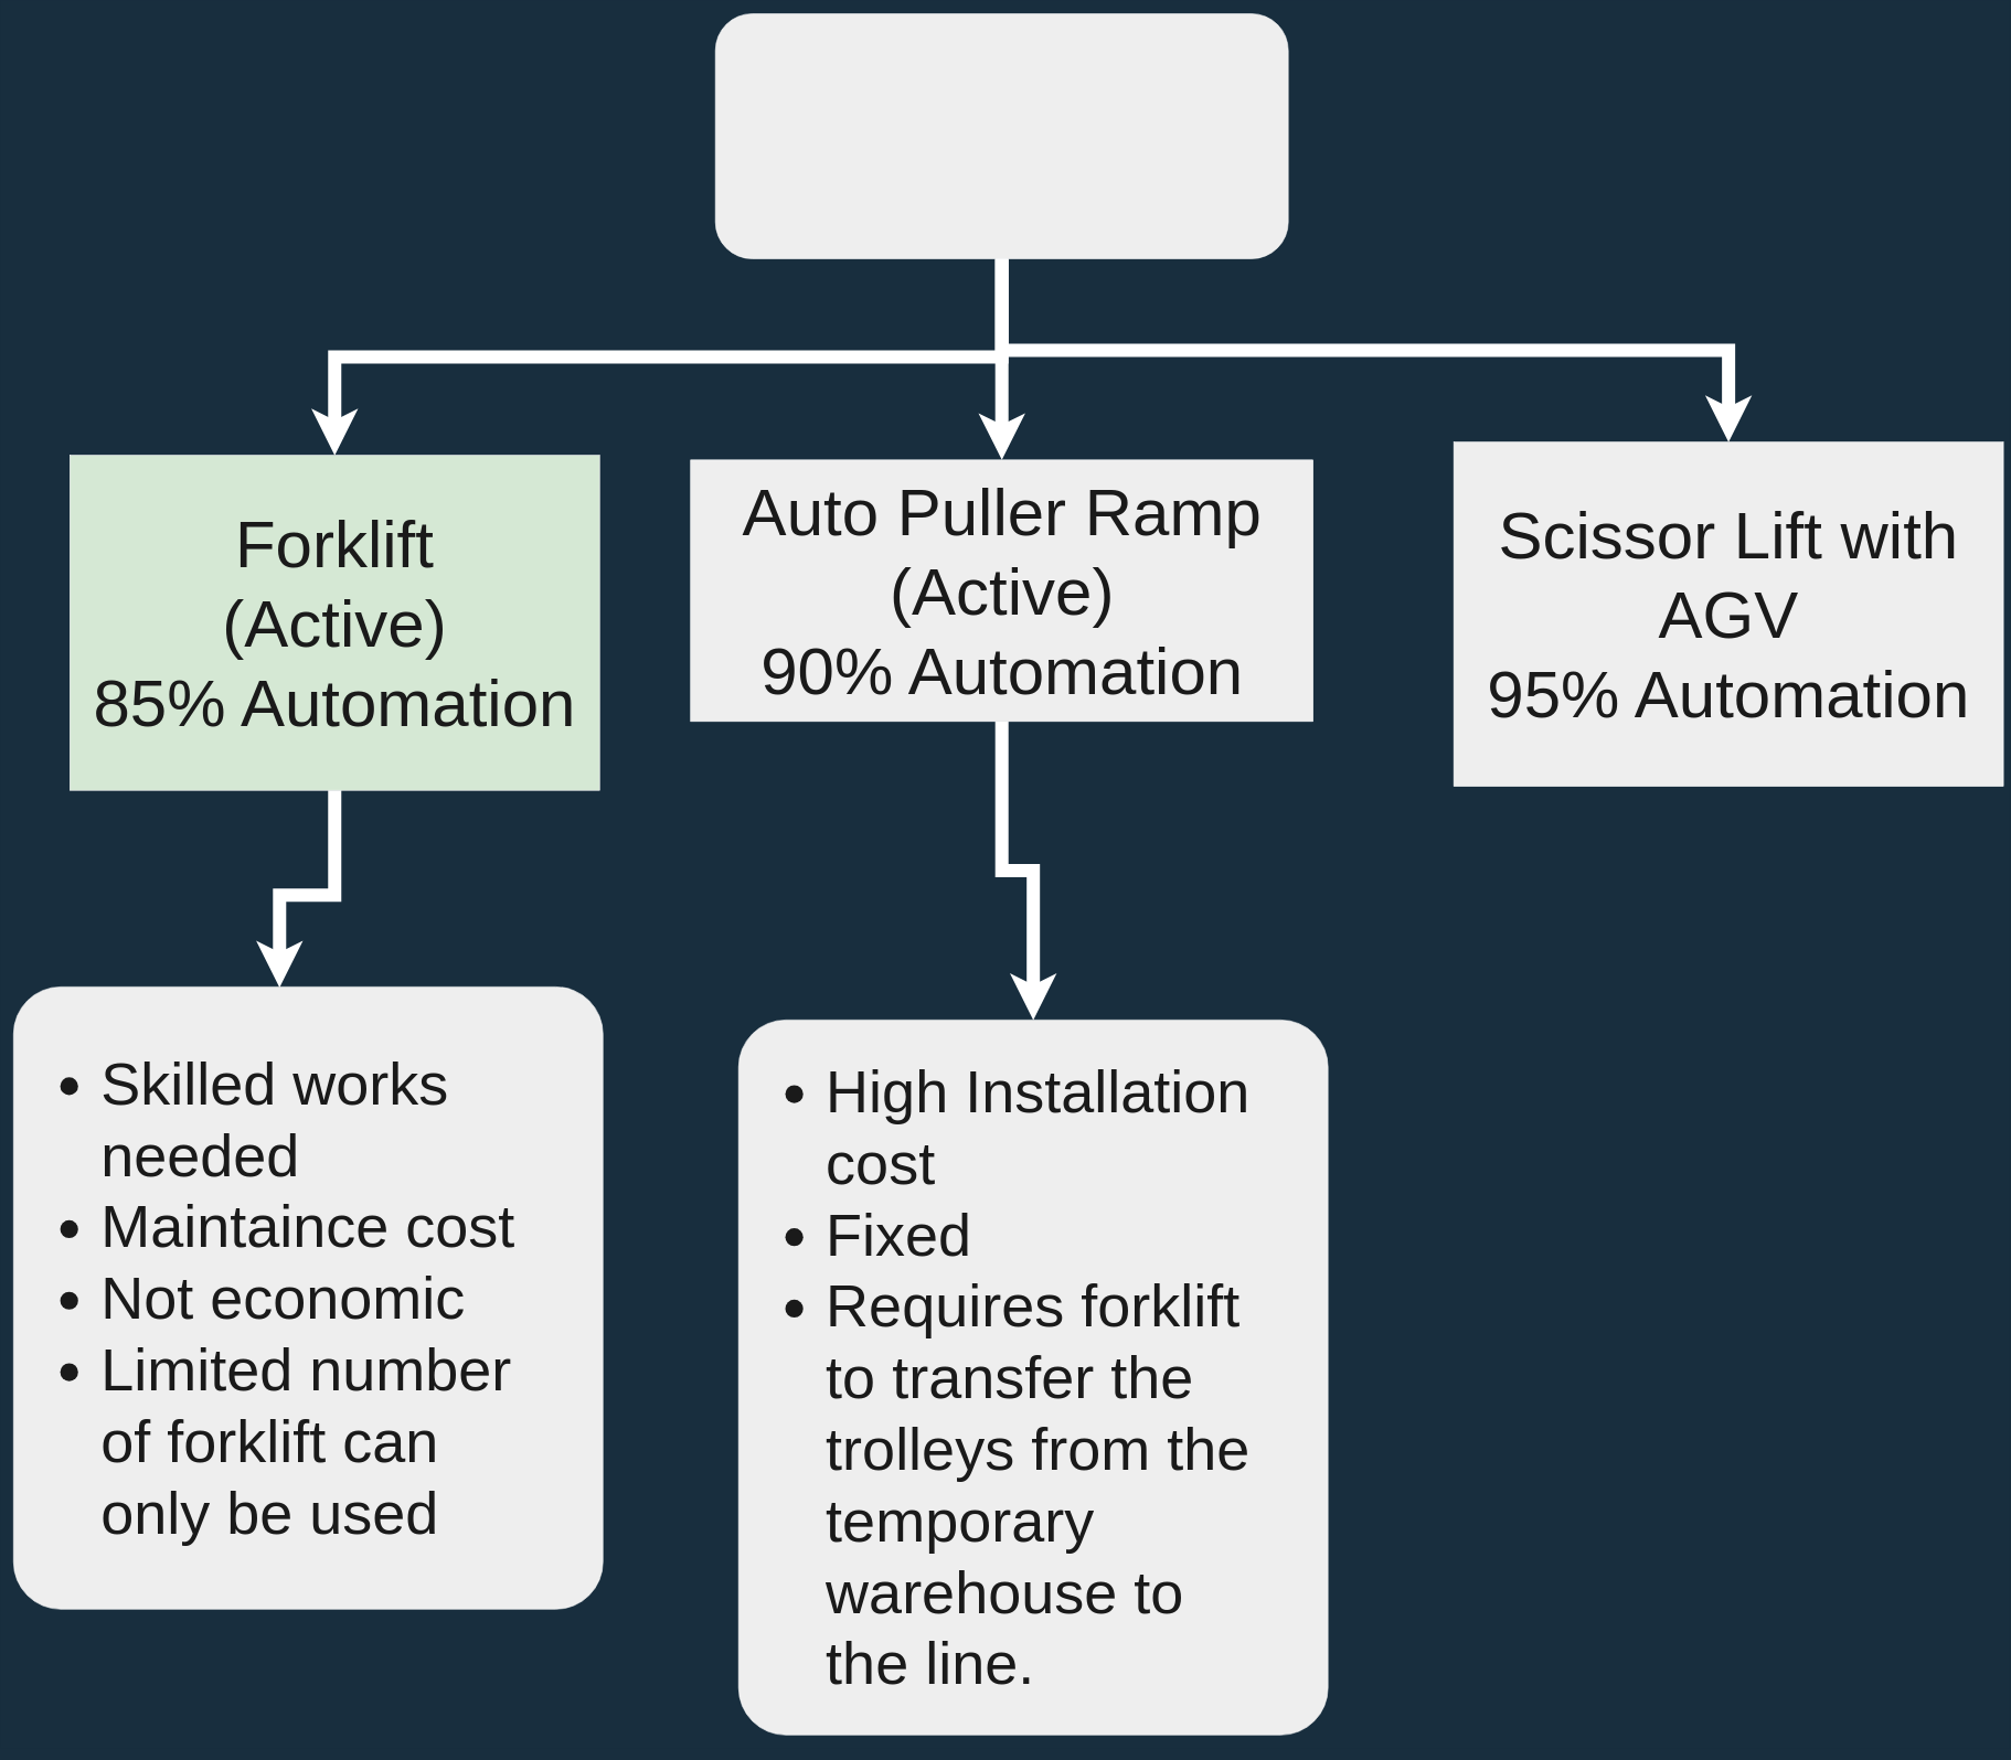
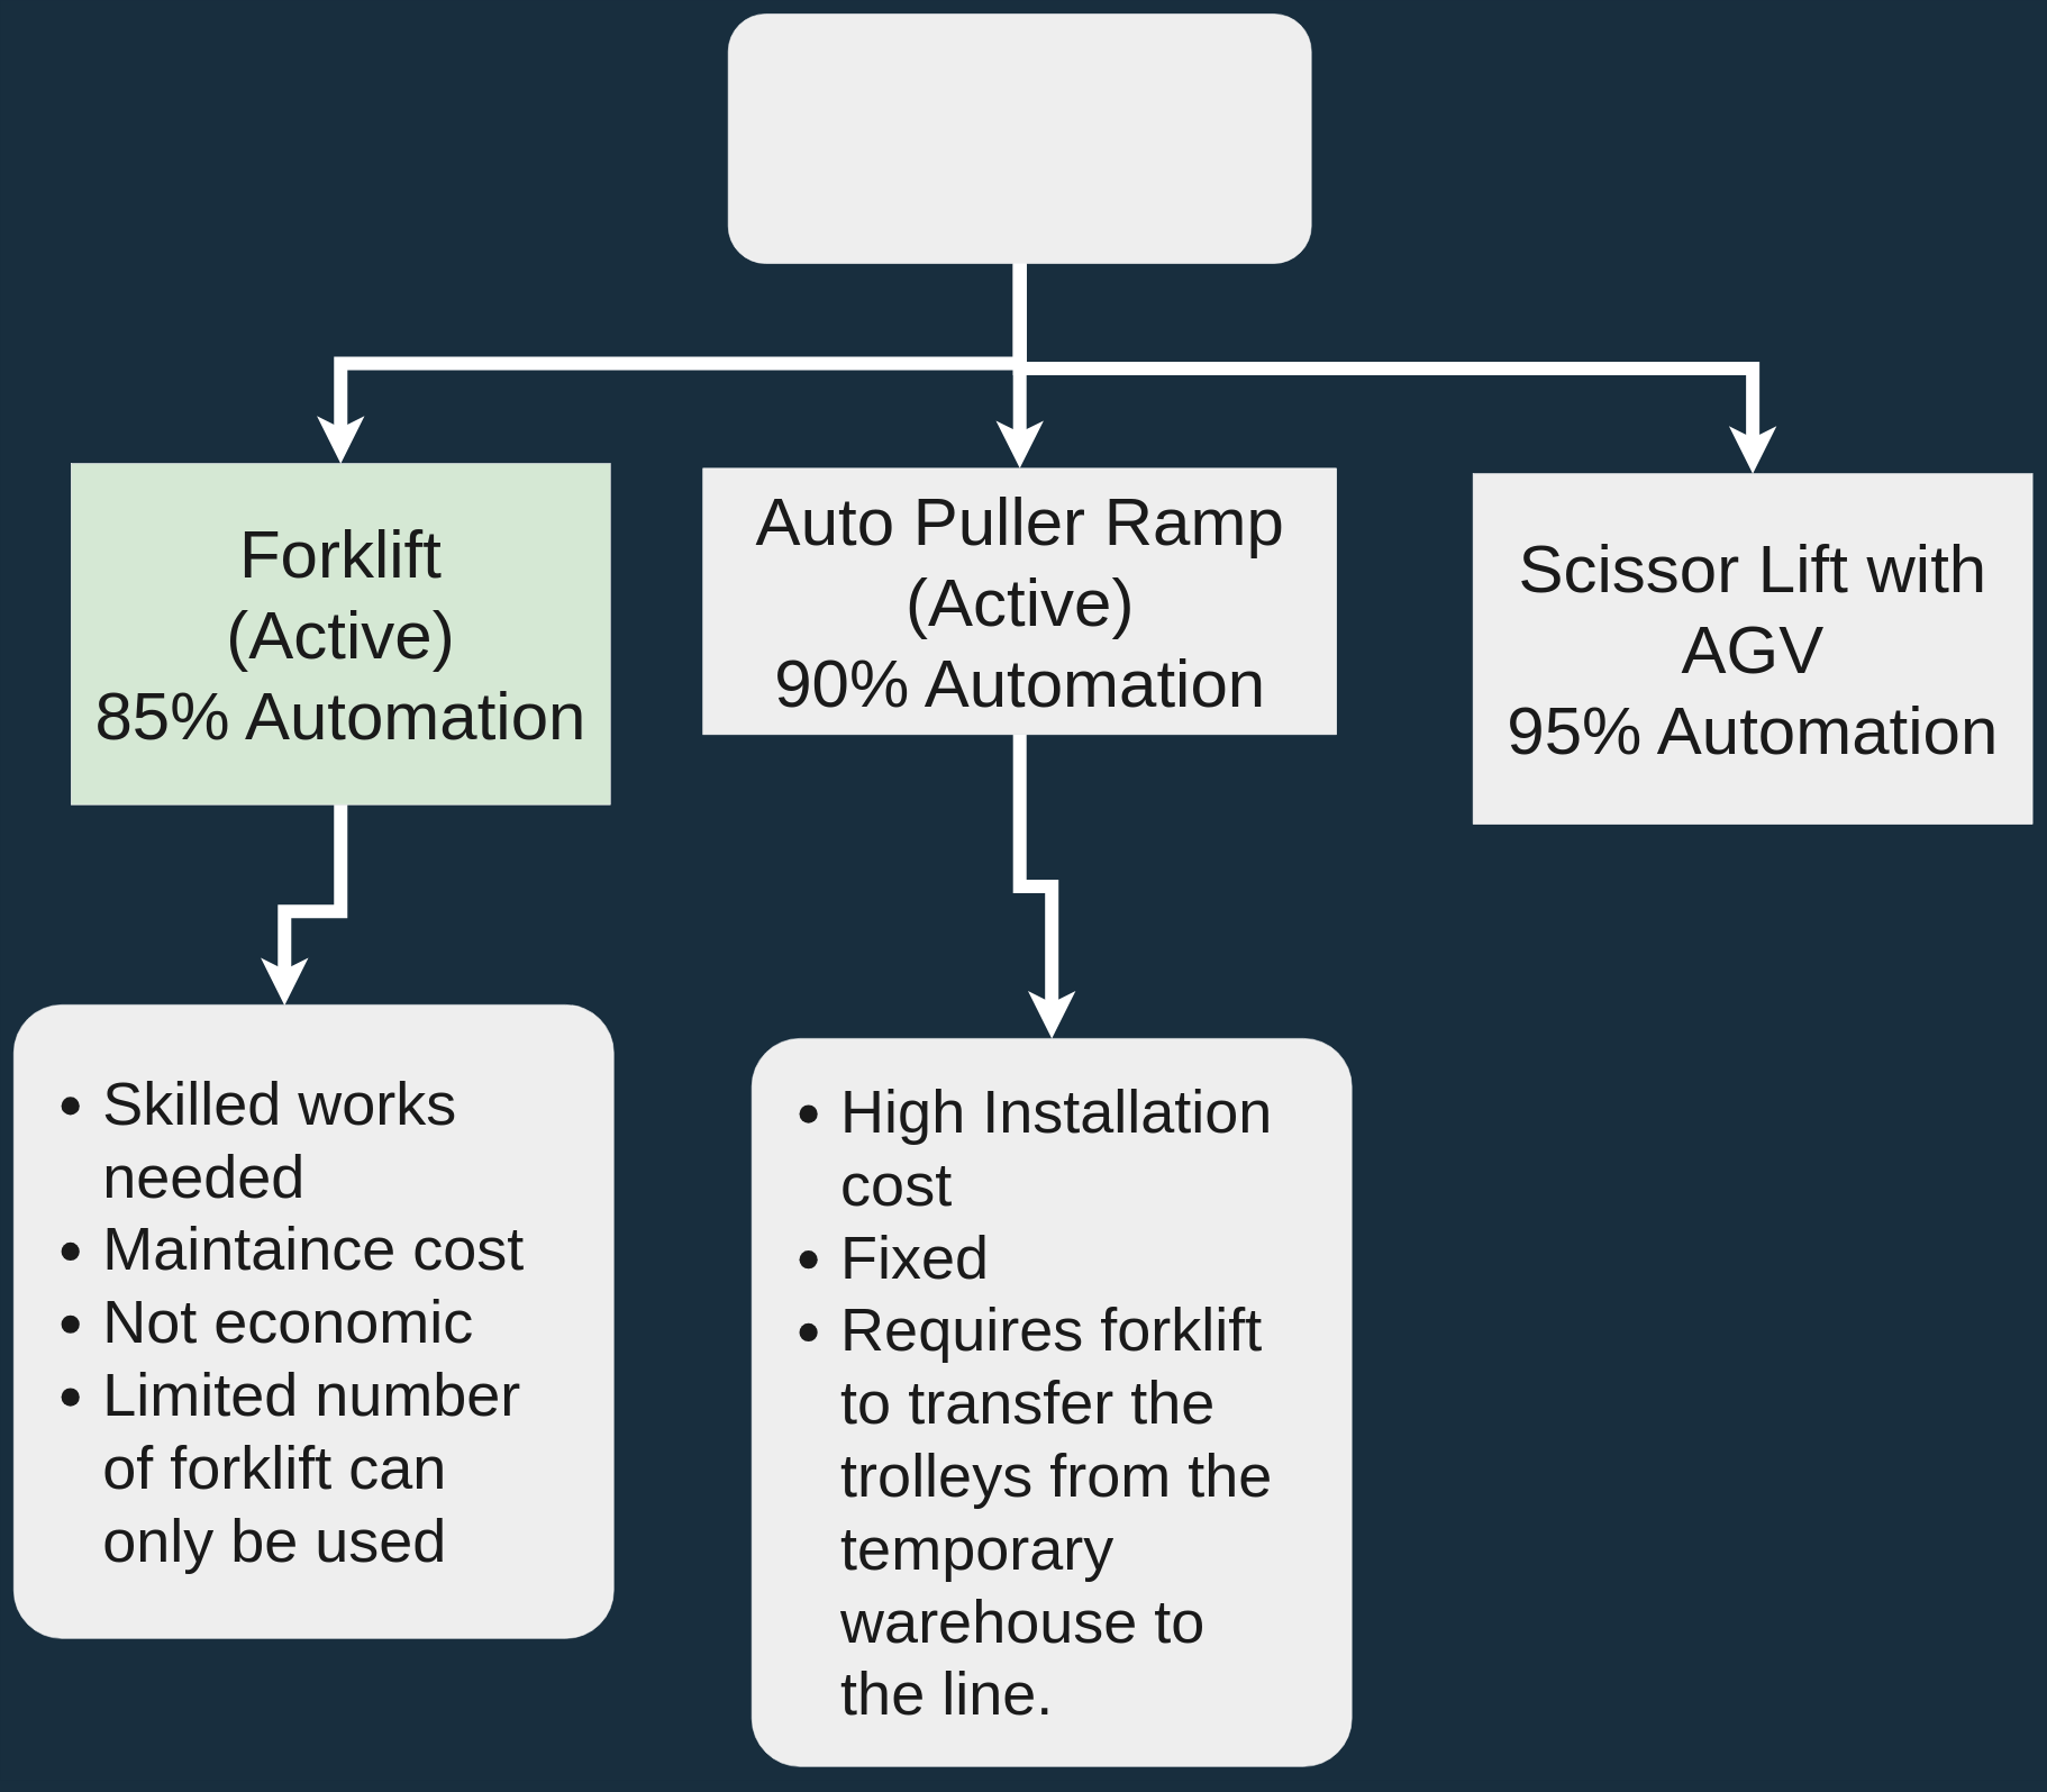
  <mxCell id="0" />
  <mxCell id="1" parent="0" />
  <mxCell id="2" style="edgeStyle=orthogonalEdgeStyle;rounded=0;orthogonalLoop=1;jettySize=auto;html=1;exitX=0.5;exitY=1;exitDx=0;exitDy=0;entryX=0.5;entryY=0;entryDx=0;entryDy=0;fontSize=100;strokeWidth=20;labelBackgroundColor=#182E3E;strokeColor=#FFFFFF;fontColor=#FFFFFF;" edge="1" parent="1" source="5" target="7"><mxGeometry relative="1" as="geometry" /></mxCell>
  <mxCell id="3" style="edgeStyle=orthogonalEdgeStyle;rounded=0;orthogonalLoop=1;jettySize=auto;html=1;exitX=0.5;exitY=1;exitDx=0;exitDy=0;entryX=0.5;entryY=0;entryDx=0;entryDy=0;fontSize=100;strokeWidth=20;labelBackgroundColor=#182E3E;strokeColor=#FFFFFF;fontColor=#FFFFFF;" edge="1" parent="1" source="5" target="9"><mxGeometry relative="1" as="geometry" /></mxCell>
  <mxCell id="4" style="edgeStyle=orthogonalEdgeStyle;rounded=0;orthogonalLoop=1;jettySize=auto;html=1;exitX=0.5;exitY=1;exitDx=0;exitDy=0;entryX=0.5;entryY=0;entryDx=0;entryDy=0;fontSize=100;strokeWidth=20;labelBackgroundColor=#182E3E;strokeColor=#FFFFFF;fontColor=#FFFFFF;" edge="1" parent="1" source="5" target="10"><mxGeometry relative="1" as="geometry" /></mxCell>
  <mxCell id="5" value="" style="rounded=1;whiteSpace=wrap;html=1;fillColor=#EEEEEE;strokeColor=#FFFFFF;fontColor=#1A1A1A;" vertex="1" parent="1"><mxGeometry x="1080" y="20" width="865" height="370" as="geometry" /></mxCell>
  <mxCell id="6" style="edgeStyle=orthogonalEdgeStyle;rounded=0;orthogonalLoop=1;jettySize=auto;html=1;exitX=0.5;exitY=1;exitDx=0;exitDy=0;entryX=0.439;entryY=-0.021;entryDx=0;entryDy=0;entryPerimeter=0;fontSize=90;fontColor=#FFFFFF;strokeColor=#FFFFFF;strokeWidth=20;" edge="1" parent="1" source="7" target="12"><mxGeometry relative="1" as="geometry" /></mxCell>
  <mxCell id="7" value="Forklift&lt;br&gt;(Active)&lt;br&gt;85% Automation" style="rounded=0;whiteSpace=wrap;html=1;fontSize=100;fillColor=#d5e8d4;strokeColor=#FFFFFF;fontColor=#1A1A1A;" vertex="1" parent="1"><mxGeometry x="105" y="687" width="800" height="506" as="geometry" /></mxCell>
  <mxCell id="8" style="edgeStyle=orthogonalEdgeStyle;rounded=0;orthogonalLoop=1;jettySize=auto;html=1;entryX=0.5;entryY=0;entryDx=0;entryDy=0;fontSize=90;fontColor=#FFFFFF;strokeColor=#FFFFFF;strokeWidth=20;" edge="1" parent="1" source="9" target="13"><mxGeometry relative="1" as="geometry" /></mxCell>
  <mxCell id="9" value="Auto Puller Ramp&lt;br&gt;(Active)&lt;br&gt;90% Automation" style="rounded=0;whiteSpace=wrap;html=1;fontSize=100;fillColor=#EEEEEE;strokeColor=#FFFFFF;fontColor=#1A1A1A;" vertex="1" parent="1"><mxGeometry x="1042.5" y="694" width="940" height="395" as="geometry" /></mxCell>
- <mxCell id="10" value="Scissor Lift with AGV&lt;br&gt;95% Automation" style="rounded=0;whiteSpace=wrap;html=1;fontSize=100;fillColor=#EEEEEE;strokeColor=#FFFFFF;fontColor=#1A1A1A;" vertex="1" parent="1"><mxGeometry x="2195" y="667" width="830" height="520" as="geometry" /></mxCell>
+ <mxCell id="10" value="Scissor Lift with AGV&lt;br&gt;95% Automation" style="rounded=0;whiteSpace=wrap;html=1;fontSize=100;fillColor=#EEEEEE;strokeColor=#FFFFFF;fontColor=#1A1A1A;" vertex="1" parent="1"><mxGeometry x="2185" y="702" width="830" height="520" as="geometry" /></mxCell>
  <mxCell id="11" value="" style="rounded=1;whiteSpace=wrap;html=1;fillColor=#EEEEEE;strokeColor=#FFFFFF;fontColor=#1A1A1A;arcSize=8;" vertex="1" parent="1"><mxGeometry x="20" y="1490" width="890" height="940" as="geometry" /></mxCell>
  <mxCell id="12" value="&lt;div style=&quot;font-size: 90px;&quot;&gt;&lt;ul&gt;&lt;li&gt;Skilled works needed&lt;/li&gt;&lt;li style=&quot;&quot;&gt;Maintaince cost&amp;nbsp;&lt;/li&gt;&lt;li style=&quot;&quot;&gt;Not economic&amp;nbsp;&amp;nbsp;&lt;/li&gt;&lt;li style=&quot;&quot;&gt;Limited number of forklift can only be used&amp;nbsp;&lt;/li&gt;&lt;/ul&gt;&lt;/div&gt;" style="text;html=1;strokeColor=none;fillColor=none;align=left;verticalAlign=middle;whiteSpace=wrap;rounded=0;fontColor=#1A1A1A;" vertex="1" parent="1"><mxGeometry x="110" y="1510" width="710" height="900" as="geometry" /></mxCell>
  <mxCell id="13" value="" style="rounded=1;whiteSpace=wrap;html=1;fillColor=#EEEEEE;strokeColor=#FFFFFF;fontColor=#1A1A1A;arcSize=8;" vertex="1" parent="1"><mxGeometry x="1115" y="1540" width="890" height="1080" as="geometry" /></mxCell>
  <mxCell id="14" value="&lt;div style=&quot;font-size: 90px;&quot;&gt;&lt;ul&gt;&lt;li&gt;High Installation cost&amp;nbsp;&lt;/li&gt;&lt;li&gt;Fixed&lt;/li&gt;&lt;li&gt;Requires forklift to transfer the trolleys from the temporary warehouse to the line.&amp;nbsp;&lt;/li&gt;&lt;/ul&gt;&lt;/div&gt;" style="text;html=1;strokeColor=none;fillColor=none;align=left;verticalAlign=middle;whiteSpace=wrap;rounded=0;fontColor=#1A1A1A;" vertex="1" parent="1"><mxGeometry x="1205" y="1630" width="710" height="900" as="geometry" /></mxCell>
